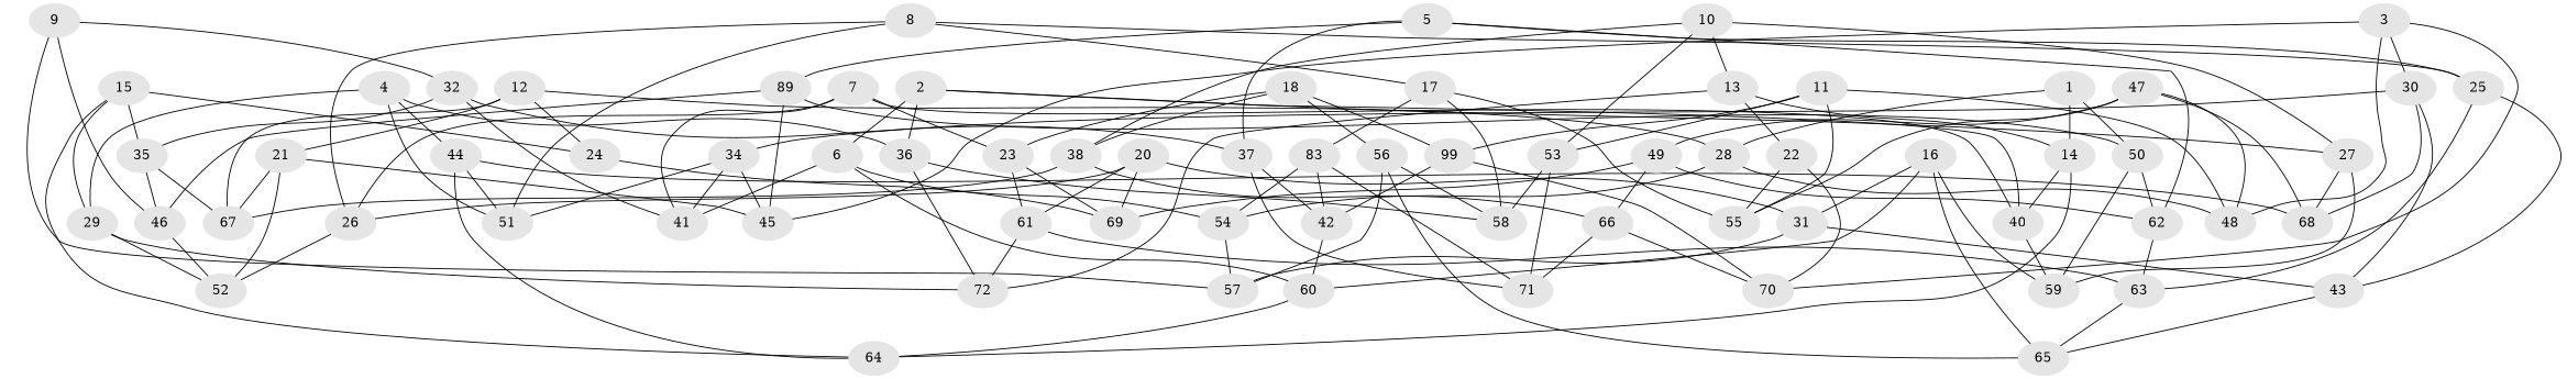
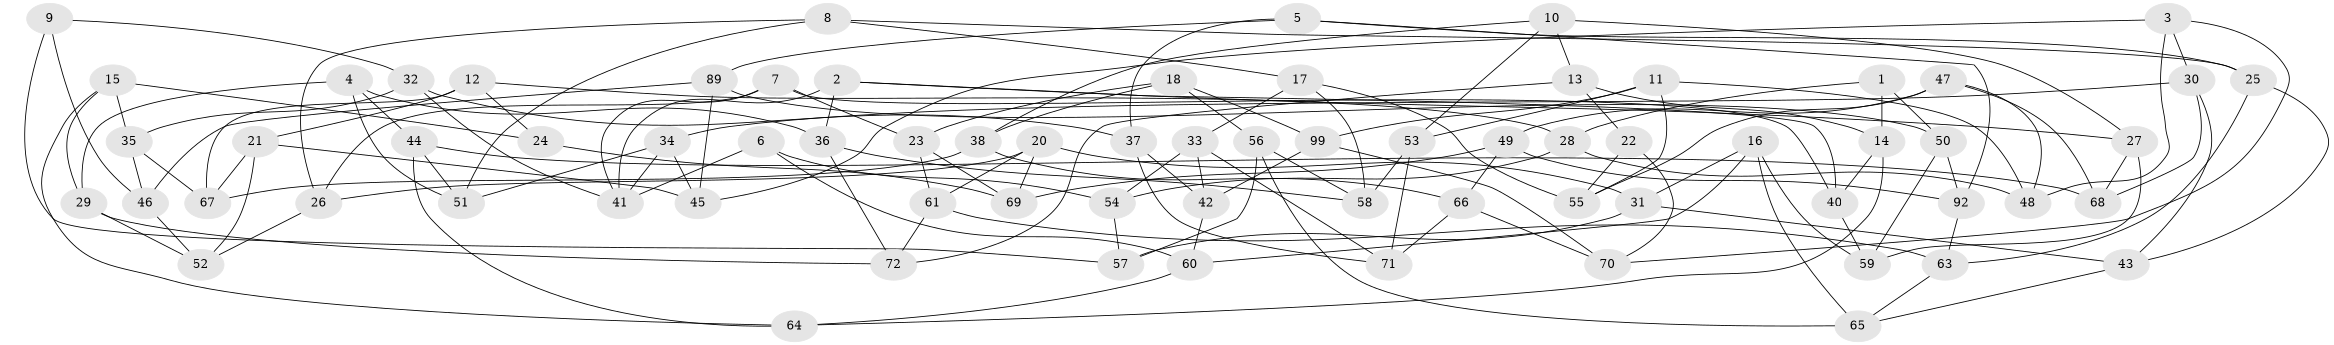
  graph {
    node [color=gray90 style=filled]
    1
    14
    28
    50
    9
    32
    46
    57
    40
    64
    48
    54
-   62
+   62 [label=92]
    59
    2
    6
    27
    36
    41
    60
    68
    72
    58
    3
    30
    45
    70
    43
    34
    4
    29
    44
    51
    52
    n35 [label=89]
    5
    25
    37
    63
    42
    71
    7
    23
    26
    61
    69
    8
    17
    55
-   33 [label=83]
+   33
    35
    10
    13
    38
    53
    22
    67
    66
    11
    n60 [label=99]
    12
    21
    24
    15
    16
    31
    65
    18
    56
    20
    47
    49
    1 -- 14
    1 -- 28
    1 -- 50
    14 -- 40
    14 -- 64
    28 -- 48
    28 -- 54
    50 -- 62
    50 -- 59
    9 -- 32
    9 -- 46
    9 -- 57
    32 -- 41
    32 -- 37
    32 -- 35
    46 -- 52
    40 -- 59
    54 -- 57
    62 -- 63
    2 -- 40
-   2 -- 6
+   2 -- 41
    2 -- 27
    2 -- 36
    6 -- 54
    6 -- 41
    6 -- 60
    27 -- 59
    27 -- 68
    36 -- 72
    36 -- 58
    60 -- 64
    3 -- 48
    3 -- 30
    3 -- 45
    3 -- 70
    30 -- 68
    30 -- 43
    30 -- 34
    43 -- 65
    34 -- 41
    34 -- 45
    34 -- 51
    4 -- 36
    4 -- 29
    4 -- 44
    4 -- 51
    29 -- 72
    29 -- 52
    44 -- 64
    44 -- 68
    44 -- 51
    n35 -- 50
    n35 -- 46
    n35 -- 45
    5 -- 62
    5 -- n35
    5 -- 25
    5 -- 37
    25 -- 43
    25 -- 63
    37 -- 42
    37 -- 71
    63 -- 65
    42 -- 60
    7 -- 40
    7 -- 41
    7 -- 23
    7 -- 26
    23 -- 61
    23 -- 69
    26 -- 52
    61 -- 72
    61 -- 63
    8 -- 51
    8 -- 25
    8 -- 26
    8 -- 17
    17 -- 58
    17 -- 55
    17 -- 33
    33 -- 54
    33 -- 42
    33 -- 71
    35 -- 46
    35 -- 67
    10 -- 27
    10 -- 13
    10 -- 38
    10 -- 53
    13 -- 14
    13 -- 72
    13 -- 22
    38 -- 67
    38 -- 66
    53 -- 58
    53 -- 71
    22 -- 70
    22 -- 55
    66 -- 70
    66 -- 71
    11 -- 48
    11 -- 55
    11 -- 53
    11 -- n60
    n60 -- 70
    n60 -- 42
    12 -- 28
    12 -- 67
    12 -- 21
    12 -- 24
    21 -- 45
    21 -- 52
    21 -- 67
    24 -- 69
    15 -- 64
    15 -- 29
    15 -- 35
    15 -- 24
    16 -- 59
    16 -- 60
    16 -- 31
    16 -- 65
    31 -- 57
    31 -- 43
    18 -- 23
    18 -- 38
    18 -- n60
    18 -- 56
    56 -- 57
    56 -- 58
    56 -- 65
    20 -- 26
    20 -- 61
    20 -- 69
    20 -- 31
    47 -- 48
    47 -- 68
    47 -- 55
    47 -- 49
    49 -- 62
    49 -- 69
    49 -- 66
  }
